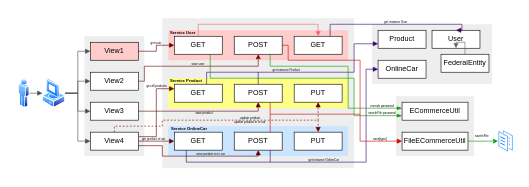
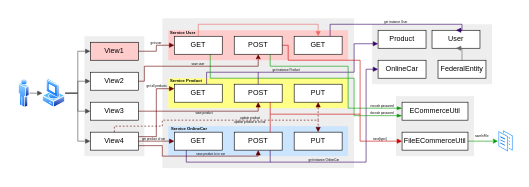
  <mxCell id="0" />
  <mxCell id="1" parent="0" />
  <mxCell id="2" value="" style="rounded=0;whiteSpace=wrap;html=1;strokeColor=none;" vertex="1" parent="1"><mxGeometry x="20" y="20" width="840" height="270" as="geometry" /></mxCell>
  <mxCell id="3" value="" style="rounded=0;whiteSpace=wrap;html=1;fillColor=#eeeeee;strokeColor=none;" vertex="1" parent="1"><mxGeometry x="140" y="60" width="100" height="200" as="geometry" /></mxCell>
  <mxCell id="4" value="" style="rounded=0;whiteSpace=wrap;html=1;fillColor=#eeeeee;strokeColor=none;" vertex="1" parent="1"><mxGeometry x="660" y="160" width="130" height="100" as="geometry" /></mxCell>
  <mxCell id="5" value="" style="rounded=0;whiteSpace=wrap;html=1;fillColor=#eeeeee;strokeColor=none;" vertex="1" parent="1"><mxGeometry x="620" y="40" width="200" height="100" as="geometry" /></mxCell>
  <mxCell id="6" value="" style="rounded=0;whiteSpace=wrap;html=1;strokeColor=none;fillColor=#eeeeee;" vertex="1" parent="1"><mxGeometry x="270" y="30" width="320" height="250" as="geometry" /></mxCell>
  <mxCell id="7" value="" style="rounded=0;whiteSpace=wrap;html=1;fillColor=#ffcccc;strokeColor=none;" vertex="1" parent="1"><mxGeometry x="280" y="50" width="300" height="50" as="geometry" /></mxCell>
  <mxCell id="8" value="" style="rounded=0;whiteSpace=wrap;html=1;fillColor=#ffff88;strokeColor=none;" vertex="1" parent="1"><mxGeometry x="280" y="130" width="300" height="50" as="geometry" /></mxCell>
  <mxCell id="9" value="" style="rounded=0;whiteSpace=wrap;html=1;fillColor=#cce5ff;strokeColor=none;" vertex="1" parent="1"><mxGeometry x="280" y="210" width="300" height="50" as="geometry" /></mxCell>
  <mxCell id="10" value="User" style="rounded=0;whiteSpace=wrap;html=1;" vertex="1" parent="1"><mxGeometry x="720" y="50" width="80" height="30" as="geometry" /></mxCell>
  <mxCell id="11" style="edgeStyle=orthogonalEdgeStyle;rounded=0;orthogonalLoop=1;jettySize=auto;html=1;exitX=0;exitY=0.75;exitDx=0;exitDy=0;entryX=0.674;entryY=-0.003;entryDx=0;entryDy=0;startArrow=block;startFill=1;endArrow=none;endFill=0;strokeColor=#330066;entryPerimeter=0;" edge="1" parent="1" source="12" target="28"><mxGeometry relative="1" as="geometry"><Array as="points"><mxPoint x="590" y="72" /><mxPoint x="590" y="120" /><mxPoint x="344" y="120" /></Array></mxGeometry></mxCell>
  <mxCell id="12" value="Product" style="rounded=0;whiteSpace=wrap;html=1;" vertex="1" parent="1"><mxGeometry x="630" y="50" width="80" height="30" as="geometry" /></mxCell>
  <mxCell id="13" value="OnlineCar" style="rounded=0;whiteSpace=wrap;html=1;" vertex="1" parent="1"><mxGeometry x="630" y="100" width="80" height="30" as="geometry" /></mxCell>
  <mxCell id="14" value="ECommerceUtil" style="rounded=0;whiteSpace=wrap;html=1;" vertex="1" parent="1"><mxGeometry x="670" y="170" width="110" height="30" as="geometry" /></mxCell>
  <mxCell id="15" style="edgeStyle=orthogonalEdgeStyle;rounded=0;orthogonalLoop=1;jettySize=auto;html=1;entryX=0.5;entryY=1;entryDx=0;entryDy=0;endArrow=block;endFill=1;strokeColor=#666666;" edge="1" parent="1" source="16" target="10"><mxGeometry relative="1" as="geometry" /></mxCell>
- <mxCell id="16" value="FederalEntity" style="rounded=0;whiteSpace=wrap;html=1;" vertex="1" parent="1"><mxGeometry x="735" y="90" width="80" height="30" as="geometry" /></mxCell>
+ <mxCell id="16" value="FederalEntity" style="rounded=0;whiteSpace=wrap;html=1;" vertex="1" parent="1"><mxGeometry x="730" y="100" width="80" height="30" as="geometry" /></mxCell>
  <mxCell id="17" style="edgeStyle=orthogonalEdgeStyle;rounded=0;orthogonalLoop=1;jettySize=auto;html=1;entryX=0;entryY=0.5;entryDx=0;entryDy=0;strokeColor=#009900;" edge="1" parent="1" source="18" target="67"><mxGeometry relative="1" as="geometry" /></mxCell>
  <mxCell id="18" value="FileECommerceUtil" style="rounded=0;whiteSpace=wrap;html=1;" vertex="1" parent="1"><mxGeometry x="670" y="220" width="110" height="30" as="geometry" /></mxCell>
  <mxCell id="19" style="edgeStyle=orthogonalEdgeStyle;rounded=0;orthogonalLoop=1;jettySize=auto;html=1;exitX=0.25;exitY=1;exitDx=0;exitDy=0;entryX=0;entryY=0.5;entryDx=0;entryDy=0;endArrow=block;endFill=1;strokeColor=#330066;" edge="1" parent="1" source="20" target="13"><mxGeometry relative="1" as="geometry"><Array as="points"><mxPoint x="310" y="270" /><mxPoint x="610" y="270" /><mxPoint x="610" y="115" /></Array></mxGeometry></mxCell>
  <mxCell id="20" value="GET" style="rounded=0;whiteSpace=wrap;html=1;" vertex="1" parent="1"><mxGeometry x="290" y="220" width="80" height="30" as="geometry" /></mxCell>
  <mxCell id="21" value="POST" style="rounded=0;whiteSpace=wrap;html=1;" vertex="1" parent="1"><mxGeometry x="390" y="220" width="80" height="30" as="geometry" /></mxCell>
  <mxCell id="22" value="PUT" style="rounded=0;whiteSpace=wrap;html=1;" vertex="1" parent="1"><mxGeometry x="490" y="220" width="80" height="30" as="geometry" /></mxCell>
  <mxCell id="23" style="edgeStyle=orthogonalEdgeStyle;rounded=0;orthogonalLoop=1;jettySize=auto;html=1;exitX=0.75;exitY=1;exitDx=0;exitDy=0;entryX=0;entryY=0.75;entryDx=0;entryDy=0;endArrow=blockThin;endFill=1;strokeColor=#009900;" edge="1" parent="1" source="24" target="14"><mxGeometry relative="1" as="geometry"><Array as="points"><mxPoint x="350" y="130" /><mxPoint x="590" y="130" /><mxPoint x="590" y="193" /></Array></mxGeometry></mxCell>
  <mxCell id="24" value="GET" style="rounded=0;whiteSpace=wrap;html=1;" vertex="1" parent="1"><mxGeometry x="290" y="60" width="80" height="30" as="geometry" /></mxCell>
  <mxCell id="25" style="edgeStyle=orthogonalEdgeStyle;rounded=0;orthogonalLoop=1;jettySize=auto;html=1;exitX=0.75;exitY=1;exitDx=0;exitDy=0;endArrow=blockThin;endFill=1;strokeColor=#009900;" edge="1" parent="1" source="27"><mxGeometry relative="1" as="geometry"><mxPoint x="670" y="180" as="targetPoint" /><Array as="points"><mxPoint x="450" y="110" /><mxPoint x="580" y="110" /><mxPoint x="580" y="180" /><mxPoint x="670" y="180" /></Array></mxGeometry></mxCell>
  <mxCell id="26" style="edgeStyle=orthogonalEdgeStyle;rounded=0;orthogonalLoop=1;jettySize=auto;html=1;entryX=0;entryY=0.5;entryDx=0;entryDy=0;exitX=1;exitY=0.5;exitDx=0;exitDy=0;endArrow=block;endFill=1;strokeColor=#CC0000;" edge="1" parent="1" source="27" target="18"><mxGeometry relative="1" as="geometry"><Array as="points"><mxPoint x="480" y="75" /><mxPoint x="480" y="100" /><mxPoint x="600" y="100" /><mxPoint x="600" y="235" /></Array></mxGeometry></mxCell>
  <mxCell id="27" value="POST" style="rounded=0;whiteSpace=wrap;html=1;" vertex="1" parent="1"><mxGeometry x="390" y="60" width="80" height="30" as="geometry" /></mxCell>
  <mxCell id="28" value="GET" style="rounded=0;whiteSpace=wrap;html=1;" vertex="1" parent="1"><mxGeometry x="290" y="140" width="80" height="30" as="geometry" /></mxCell>
  <mxCell id="29" value="POST" style="rounded=0;whiteSpace=wrap;html=1;" vertex="1" parent="1"><mxGeometry x="390" y="140" width="80" height="30" as="geometry" /></mxCell>
  <mxCell id="30" style="edgeStyle=orthogonalEdgeStyle;rounded=0;orthogonalLoop=1;jettySize=auto;html=1;entryX=0.5;entryY=0;entryDx=0;entryDy=0;endArrow=block;endFill=1;dashed=1;strokeColor=#660000;" edge="1" parent="1" target="22"><mxGeometry relative="1" as="geometry"><mxPoint x="530" y="200" as="sourcePoint" /></mxGeometry></mxCell>
  <mxCell id="31" value="PUT" style="rounded=0;whiteSpace=wrap;html=1;" vertex="1" parent="1"><mxGeometry x="490" y="140" width="80" height="30" as="geometry" /></mxCell>
  <mxCell id="32" style="edgeStyle=orthogonalEdgeStyle;rounded=0;orthogonalLoop=1;jettySize=auto;html=1;exitX=0.75;exitY=0;exitDx=0;exitDy=0;entryX=0.5;entryY=0;entryDx=0;entryDy=0;endArrow=block;endFill=1;strokeColor=#330066;" edge="1" parent="1" source="33" target="10"><mxGeometry relative="1" as="geometry"><Array as="points"><mxPoint x="550" y="40" /><mxPoint x="770" y="40" /></Array></mxGeometry></mxCell>
  <mxCell id="33" value="GET" style="rounded=0;whiteSpace=wrap;html=1;" vertex="1" parent="1"><mxGeometry x="490" y="60" width="80" height="30" as="geometry" /></mxCell>
  <mxCell id="34" value="View1" style="rounded=0;whiteSpace=wrap;html=1;fillColor=#ffcccc;" vertex="1" parent="1"><mxGeometry x="150" y="70" width="80" height="30" as="geometry" /></mxCell>
  <mxCell id="35" style="edgeStyle=orthogonalEdgeStyle;rounded=0;orthogonalLoop=1;jettySize=auto;html=1;entryX=0.5;entryY=1;entryDx=0;entryDy=0;exitX=1;exitY=0.5;exitDx=0;exitDy=0;strokeColor=#660000;" edge="1" parent="1" source="36" target="27"><mxGeometry relative="1" as="geometry"><Array as="points"><mxPoint x="240" y="135" /><mxPoint x="240" y="110" /><mxPoint x="430" y="110" /></Array></mxGeometry></mxCell>
  <mxCell id="36" value="View2" style="rounded=0;whiteSpace=wrap;html=1;" vertex="1" parent="1"><mxGeometry x="150" y="120" width="80" height="30" as="geometry" /></mxCell>
  <mxCell id="37" style="edgeStyle=orthogonalEdgeStyle;rounded=0;orthogonalLoop=1;jettySize=auto;html=1;entryX=0.5;entryY=1;entryDx=0;entryDy=0;endArrow=block;endFill=1;strokeColor=#660000;" edge="1" parent="1" source="38" target="29"><mxGeometry relative="1" as="geometry"><Array as="points"><mxPoint x="430" y="185" /></Array></mxGeometry></mxCell>
  <mxCell id="38" value="View3" style="rounded=0;whiteSpace=wrap;html=1;" vertex="1" parent="1"><mxGeometry x="150" y="170" width="80" height="30" as="geometry" /></mxCell>
  <mxCell id="39" style="edgeStyle=orthogonalEdgeStyle;rounded=0;orthogonalLoop=1;jettySize=auto;html=1;exitX=1;exitY=0.25;exitDx=0;exitDy=0;entryX=0;entryY=0.25;entryDx=0;entryDy=0;endArrow=block;endFill=1;strokeColor=#660000;" edge="1" parent="1" source="43" target="28"><mxGeometry relative="1" as="geometry" /></mxCell>
  <mxCell id="40" style="edgeStyle=orthogonalEdgeStyle;rounded=0;orthogonalLoop=1;jettySize=auto;html=1;exitX=1;exitY=0.75;exitDx=0;exitDy=0;entryX=0.5;entryY=1;entryDx=0;entryDy=0;endArrow=block;endFill=1;strokeColor=#660000;" edge="1" parent="1" source="43" target="21"><mxGeometry relative="1" as="geometry"><Array as="points"><mxPoint x="270" y="243" /><mxPoint x="270" y="260" /><mxPoint x="430" y="260" /></Array></mxGeometry></mxCell>
  <mxCell id="41" style="edgeStyle=orthogonalEdgeStyle;rounded=0;orthogonalLoop=1;jettySize=auto;html=1;entryX=0;entryY=0.5;entryDx=0;entryDy=0;endArrow=block;endFill=1;strokeColor=#660000;" edge="1" parent="1" source="43" target="20"><mxGeometry relative="1" as="geometry" /></mxCell>
  <mxCell id="42" style="edgeStyle=orthogonalEdgeStyle;rounded=0;orthogonalLoop=1;jettySize=auto;html=1;entryX=0.5;entryY=1;entryDx=0;entryDy=0;exitX=0.5;exitY=0;exitDx=0;exitDy=0;endArrow=block;endFill=1;dashed=1;strokeColor=#660000;" edge="1" parent="1" source="43" target="31"><mxGeometry relative="1" as="geometry"><Array as="points"><mxPoint x="190" y="210" /><mxPoint x="270" y="210" /><mxPoint x="270" y="200" /><mxPoint x="530" y="200" /></Array></mxGeometry></mxCell>
  <mxCell id="43" value="View4" style="rounded=0;whiteSpace=wrap;html=1;" vertex="1" parent="1"><mxGeometry x="150" y="220" width="80" height="30" as="geometry" /></mxCell>
  <mxCell id="44" value="" style="endArrow=block;html=1;rounded=0;exitX=1;exitY=0.5;exitDx=0;exitDy=0;entryX=0;entryY=0.5;entryDx=0;entryDy=0;endFill=1;strokeColor=#660000;" edge="1" parent="1" source="34" target="24"><mxGeometry width="50" height="50" relative="1" as="geometry"><mxPoint x="320" y="150" as="sourcePoint" /><mxPoint x="370" y="100" as="targetPoint" /><Array as="points"><mxPoint x="260" y="85" /><mxPoint x="260" y="75" /></Array></mxGeometry></mxCell>
  <mxCell id="45" value="get user" style="text;html=1;align=center;verticalAlign=middle;whiteSpace=wrap;rounded=0;fontSize=5;" vertex="1" parent="1"><mxGeometry x="240" y="65" width="40" height="10" as="geometry" /></mxCell>
  <mxCell id="46" value="Service User" style="text;html=1;align=center;verticalAlign=middle;whiteSpace=wrap;rounded=0;fontSize=7;labelPosition=center;verticalLabelPosition=middle;fontStyle=1" vertex="1" parent="1"><mxGeometry x="280" y="50" width="49" height="10" as="geometry" /></mxCell>
  <mxCell id="47" value="" style="endArrow=block;html=1;rounded=0;exitX=0.5;exitY=0;exitDx=0;exitDy=0;entryX=0.5;entryY=0;entryDx=0;entryDy=0;endFill=1;strokeColor=#EA6B66;" edge="1" parent="1" source="24" target="33"><mxGeometry width="50" height="50" relative="1" as="geometry"><mxPoint x="400" y="120" as="sourcePoint" /><mxPoint x="450" y="70" as="targetPoint" /><Array as="points"><mxPoint x="330" y="40" /><mxPoint x="430" y="40" /><mxPoint x="530" y="40" /></Array></mxGeometry></mxCell>
  <mxCell id="48" value="save user" style="text;html=1;align=center;verticalAlign=middle;whiteSpace=wrap;rounded=0;fontSize=5;" vertex="1" parent="1"><mxGeometry x="310" y="100" width="40" height="10" as="geometry" /></mxCell>
  <mxCell id="49" value="save product" style="text;html=1;align=center;verticalAlign=middle;whiteSpace=wrap;rounded=0;fontSize=5;" vertex="1" parent="1"><mxGeometry x="320" y="183" width="40" height="10" as="geometry" /></mxCell>
  <mxCell id="50" value="get all products" style="text;html=1;align=center;verticalAlign=middle;whiteSpace=wrap;rounded=0;fontSize=5;" vertex="1" parent="1"><mxGeometry x="241" y="137" width="40" height="10" as="geometry" /></mxCell>
  <mxCell id="51" value="save product to in car" style="text;html=1;align=center;verticalAlign=middle;whiteSpace=wrap;rounded=0;fontSize=5;" vertex="1" parent="1"><mxGeometry x="326" y="250" width="50" height="10" as="geometry" /></mxCell>
  <mxCell id="52" value="get product of car" style="text;html=1;align=center;verticalAlign=middle;whiteSpace=wrap;rounded=0;fontSize=5;" vertex="1" parent="1"><mxGeometry x="231" y="225" width="50" height="10" as="geometry" /></mxCell>
  <mxCell id="53" value="update product" style="text;html=1;align=center;verticalAlign=middle;whiteSpace=wrap;rounded=0;fontSize=5;" vertex="1" parent="1"><mxGeometry x="397" y="190" width="40" height="10" as="geometry" /></mxCell>
  <mxCell id="54" value="update product in to car" style="text;html=1;align=center;verticalAlign=middle;whiteSpace=wrap;rounded=0;fontSize=5;" vertex="1" parent="1"><mxGeometry x="388" y="197" width="57" height="10" as="geometry" /></mxCell>
  <mxCell id="55" value="" style="endArrow=none;html=1;rounded=0;entryX=0.75;entryY=1;entryDx=0;entryDy=0;strokeColor=#330066;" edge="1" parent="1" target="21"><mxGeometry width="50" height="50" relative="1" as="geometry"><mxPoint x="450" y="270" as="sourcePoint" /><mxPoint x="570" y="200" as="targetPoint" /></mxGeometry></mxCell>
  <mxCell id="56" value="encode password" style="text;html=1;align=center;verticalAlign=middle;whiteSpace=wrap;rounded=0;fontSize=5;" vertex="1" parent="1"><mxGeometry x="597" y="170" width="80" height="10" as="geometry" /></mxCell>
- <mxCell id="57" value="saveInFile password" style="text;html=1;align=center;verticalAlign=middle;whiteSpace=wrap;rounded=0;fontSize=5;" vertex="1" parent="1"><mxGeometry x="597" y="182" width="80" height="10" as="geometry" /></mxCell>
+ <mxCell id="57" value="decode password" style="text;html=1;align=center;verticalAlign=middle;whiteSpace=wrap;rounded=0;fontSize=5;" vertex="1" parent="1"><mxGeometry x="597" y="182" width="80" height="10" as="geometry" /></mxCell>
  <mxCell id="58" value="get instance User" style="text;html=1;align=center;verticalAlign=middle;whiteSpace=wrap;rounded=0;fontSize=5;" vertex="1" parent="1"><mxGeometry x="620" y="30" width="80" height="10" as="geometry" /></mxCell>
  <mxCell id="59" value="get instance Product" style="text;html=1;align=center;verticalAlign=middle;whiteSpace=wrap;rounded=0;fontSize=5;" vertex="1" parent="1"><mxGeometry x="437" y="110" width="80" height="10" as="geometry" /></mxCell>
  <mxCell id="60" value="get instance OnlienCar" style="text;html=1;align=center;verticalAlign=middle;whiteSpace=wrap;rounded=0;fontSize=5;" vertex="1" parent="1"><mxGeometry x="500" y="260" width="80" height="10" as="geometry" /></mxCell>
  <mxCell id="61" value="" style="endArrow=none;html=1;rounded=0;exitX=0.5;exitY=0;exitDx=0;exitDy=0;strokeColor=#330066;" edge="1" parent="1" source="29"><mxGeometry width="50" height="50" relative="1" as="geometry"><mxPoint x="440" y="100" as="sourcePoint" /><mxPoint x="430" y="120" as="targetPoint" /></mxGeometry></mxCell>
  <mxCell id="62" value="Service Product" style="text;html=1;align=center;verticalAlign=middle;whiteSpace=wrap;rounded=0;fontSize=7;labelPosition=center;verticalLabelPosition=middle;fontStyle=1" vertex="1" parent="1"><mxGeometry x="280" y="130" width="60" height="10" as="geometry" /></mxCell>
  <mxCell id="63" value="Service OnlineCar" style="text;html=1;align=center;verticalAlign=middle;whiteSpace=wrap;rounded=0;fontSize=7;labelPosition=center;verticalLabelPosition=middle;fontStyle=1" vertex="1" parent="1"><mxGeometry x="280" y="210" width="70" height="10" as="geometry" /></mxCell>
  <mxCell id="64" value="" style="endArrow=none;html=1;rounded=0;exitX=0.75;exitY=1;exitDx=0;exitDy=0;strokeColor=#CC0000;" edge="1" parent="1" source="29"><mxGeometry width="50" height="50" relative="1" as="geometry"><mxPoint x="440" y="190" as="sourcePoint" /><mxPoint x="600" y="190" as="targetPoint" /><Array as="points"><mxPoint x="450" y="190" /></Array></mxGeometry></mxCell>
  <mxCell id="65" value="" style="endArrow=none;html=1;rounded=0;exitX=0.75;exitY=0;exitDx=0;exitDy=0;strokeColor=#CC0000;" edge="1" parent="1" source="21"><mxGeometry width="50" height="50" relative="1" as="geometry"><mxPoint x="530" y="190" as="sourcePoint" /><mxPoint x="450" y="190" as="targetPoint" /></mxGeometry></mxCell>
  <mxCell id="66" value="save[type]" style="text;html=1;align=center;verticalAlign=middle;whiteSpace=wrap;rounded=0;fontSize=5;" vertex="1" parent="1"><mxGeometry x="619.5" y="225" width="27" height="10" as="geometry" /></mxCell>
  <mxCell id="67" value="" style="image;aspect=fixed;perimeter=ellipsePerimeter;html=1;align=center;shadow=0;dashed=0;spacingTop=3;image=img/lib/active_directory/documents.svg;" vertex="1" parent="1"><mxGeometry x="830" y="215" width="26.4" height="40" as="geometry" /></mxCell>
  <mxCell id="68" value="saveInFile" style="text;html=1;align=center;verticalAlign=middle;whiteSpace=wrap;rounded=0;fontSize=5;" vertex="1" parent="1"><mxGeometry x="790" y="220" width="27" height="10" as="geometry" /></mxCell>
  <mxCell id="69" style="edgeStyle=orthogonalEdgeStyle;rounded=0;orthogonalLoop=1;jettySize=auto;html=1;exitX=1;exitY=0.5;exitDx=0;exitDy=0;entryX=0;entryY=0.5;entryDx=0;entryDy=0;strokeColor=#4D4D4D;endArrow=block;endFill=1;" edge="1" parent="1" source="70" target="75"><mxGeometry relative="1" as="geometry" /></mxCell>
  <mxCell id="70" value="" style="image;aspect=fixed;perimeter=ellipsePerimeter;html=1;align=center;shadow=0;dashed=0;spacingTop=3;image=img/lib/active_directory/user.svg;" vertex="1" parent="1"><mxGeometry x="30" y="130" width="18.5" height="50" as="geometry" /></mxCell>
  <mxCell id="71" style="edgeStyle=orthogonalEdgeStyle;rounded=0;orthogonalLoop=1;jettySize=auto;html=1;exitX=1;exitY=0.5;exitDx=0;exitDy=0;entryX=0;entryY=0.5;entryDx=0;entryDy=0;endArrow=block;endFill=1;strokeColor=#4D4D4D;" edge="1" parent="1" source="75" target="34"><mxGeometry relative="1" as="geometry" /></mxCell>
  <mxCell id="72" style="edgeStyle=orthogonalEdgeStyle;rounded=0;orthogonalLoop=1;jettySize=auto;html=1;entryX=0;entryY=0.5;entryDx=0;entryDy=0;endArrow=block;endFill=1;strokeColor=#4D4D4D;" edge="1" parent="1" source="75" target="36"><mxGeometry relative="1" as="geometry" /></mxCell>
  <mxCell id="73" style="edgeStyle=orthogonalEdgeStyle;rounded=0;orthogonalLoop=1;jettySize=auto;html=1;entryX=0;entryY=0.5;entryDx=0;entryDy=0;endArrow=block;endFill=1;strokeColor=#4D4D4D;" edge="1" parent="1" source="75" target="38"><mxGeometry relative="1" as="geometry" /></mxCell>
  <mxCell id="74" style="edgeStyle=orthogonalEdgeStyle;rounded=0;orthogonalLoop=1;jettySize=auto;html=1;entryX=0;entryY=0.5;entryDx=0;entryDy=0;endArrow=block;endFill=1;strokeColor=#4D4D4D;" edge="1" parent="1" source="75" target="43"><mxGeometry relative="1" as="geometry" /></mxCell>
  <mxCell id="75" value="" style="image;aspect=fixed;perimeter=ellipsePerimeter;html=1;align=center;shadow=0;dashed=0;spacingTop=3;image=img/lib/active_directory/vista_client.svg;" vertex="1" parent="1"><mxGeometry x="70" y="130" width="38" height="50" as="geometry" /></mxCell>
